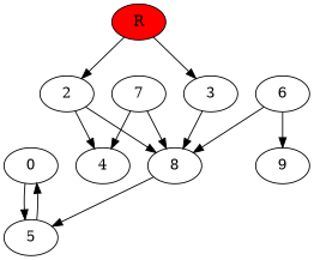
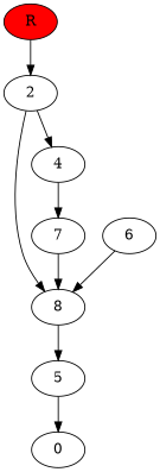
  digraph {
    n1 [label=0]
    5
    2
    8
    4
-   3
    6
-   9
    7
    R [fillcolor="#ff0000" style=filled]
-   n1 -> 5
    5 -> n1
    2 -> 8
    2 -> 4
    8 -> 5
-   3 -> 8
    6 -> 8
-   6 -> 9
    7 -> 8
-   7 -> 4
+   4 -> 7
    R -> 2
-   R -> 3
  }
